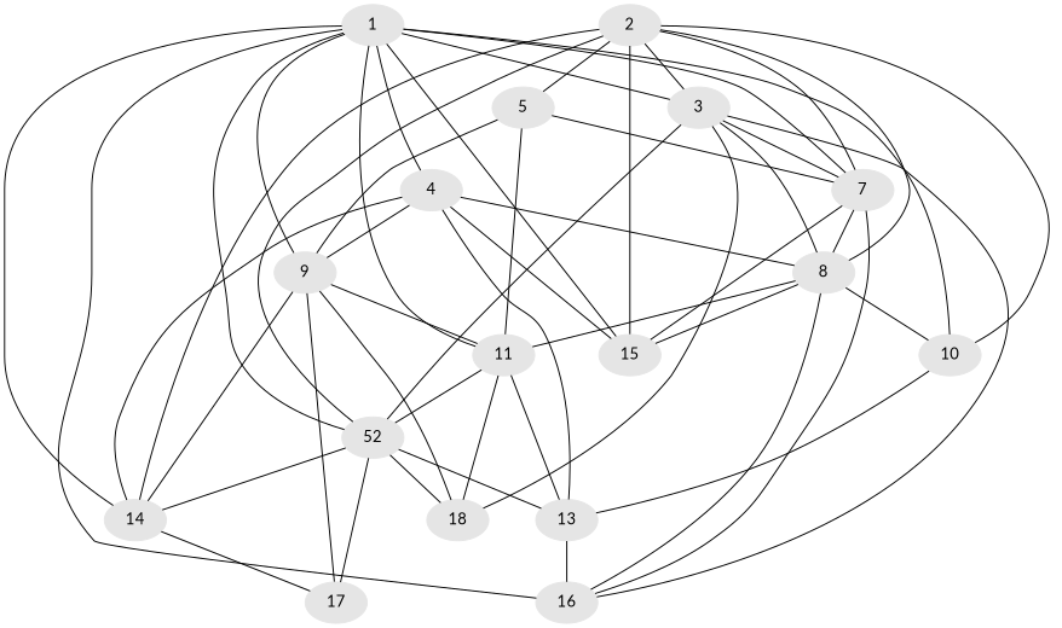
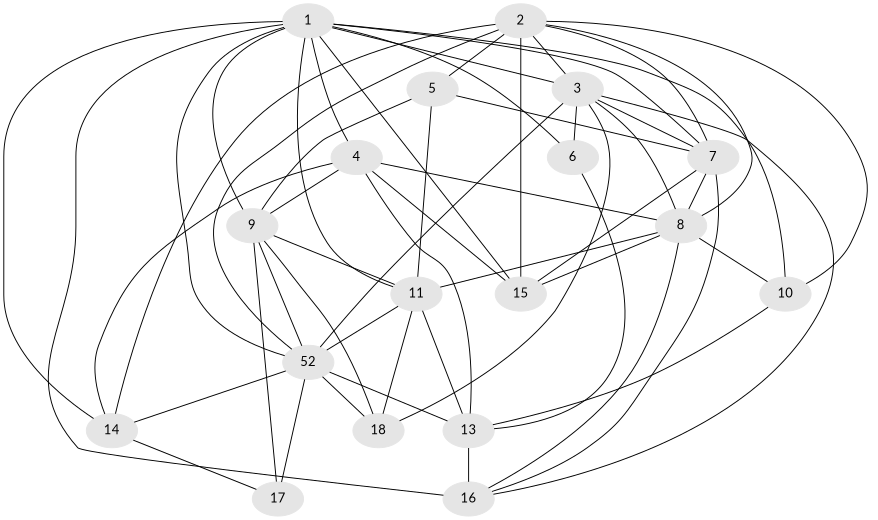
  graph {
    fontname=Lato
    node [color=gray90 fontname=Lato style=filled]
    edge [fontname=Lato weight=1.0]
    1
    3
    4
+   6
    7
    9
    10
    11
    n9 [label=52]
    14
    15
    16
    8
    18
    13
    17
    2
    5
    1 -- 3 [weight=2.0]
    1 -- 4
+   1 -- 6
    1 -- 7
    1 -- 9
    1 -- 10
    1 -- 11
    1 -- n9
    1 -- 14
    1 -- 15
    1 -- 16
+   3 -- 6
    3 -- 7
    3 -- n9
    3 -- 16
    3 -- 8 [weight=2.0]
    3 -- 18
    4 -- 9 [weight=2.0]
    4 -- 14 [weight=2.0]
    4 -- 15 [weight=2.0]
    4 -- 8
    4 -- 13 [weight=2.0]
+   6 -- 13
    7 -- 15
    7 -- 16
    7 -- 8 [weight=2.0]
    9 -- 11
-   9 -- 14
+   9 -- n9
    9 -- 18
    9 -- 17
    10 -- 13
    11 -- n9
    11 -- 18
    11 -- 13
    n9 -- 14
    n9 -- 18
    n9 -- 13 [weight=3.0]
    n9 -- 17 [weight=2.0]
    14 -- 17
    8 -- 10 [weight=2.0]
    8 -- 11 [weight=2.0]
    8 -- 15
    8 -- 16
    13 -- 16 [weight=4.0]
    2 -- 3
    2 -- 7
    2 -- 10
    2 -- n9
    2 -- 14
    2 -- 15 [weight=3.0]
    2 -- 8
    2 -- 5 [weight=2.0]
    5 -- 7
    5 -- 9 [weight=2.0]
    5 -- 11
  }
